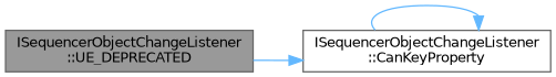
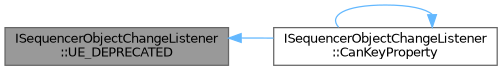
  digraph {
    rankdir=LR
    node [fontname=Helvetica fontsize=10 shape=box style=filled]
    edge [color=steelblue1 fontname=Helvetica fontsize=10 labelfontname=Helvetica labelfontsize=10 style=solid]
    n1 [color=gray40 fillcolor=grey60 fontcolor=black height=0.2 label="ISequencerObjectChangeListener\l::UE_DEPRECATED" width=0.4]
    n2 [color=grey40 fillcolor=white height=0.2 label="ISequencerObjectChangeListener\l::CanKeyProperty" width=0.4]
-   n1 -> n2
+   n2 -> n1
    n2 -> n2
  }
